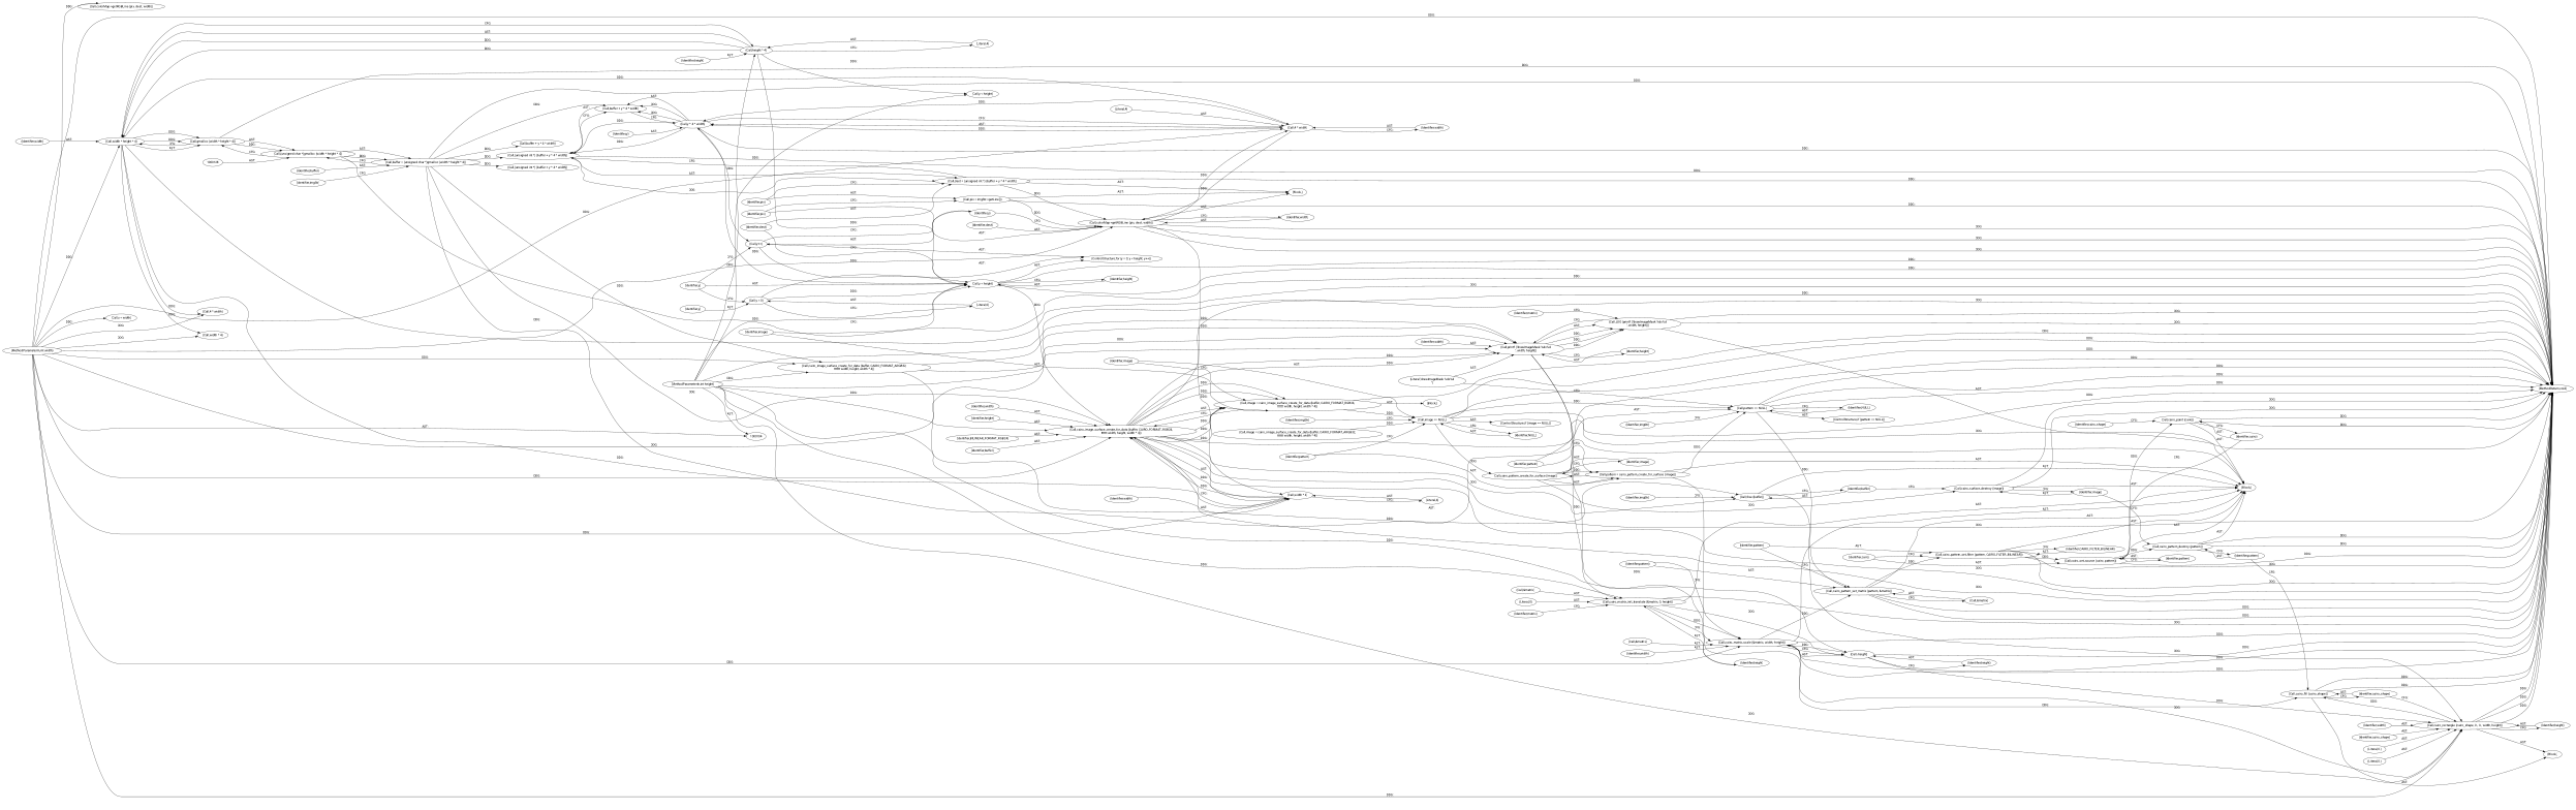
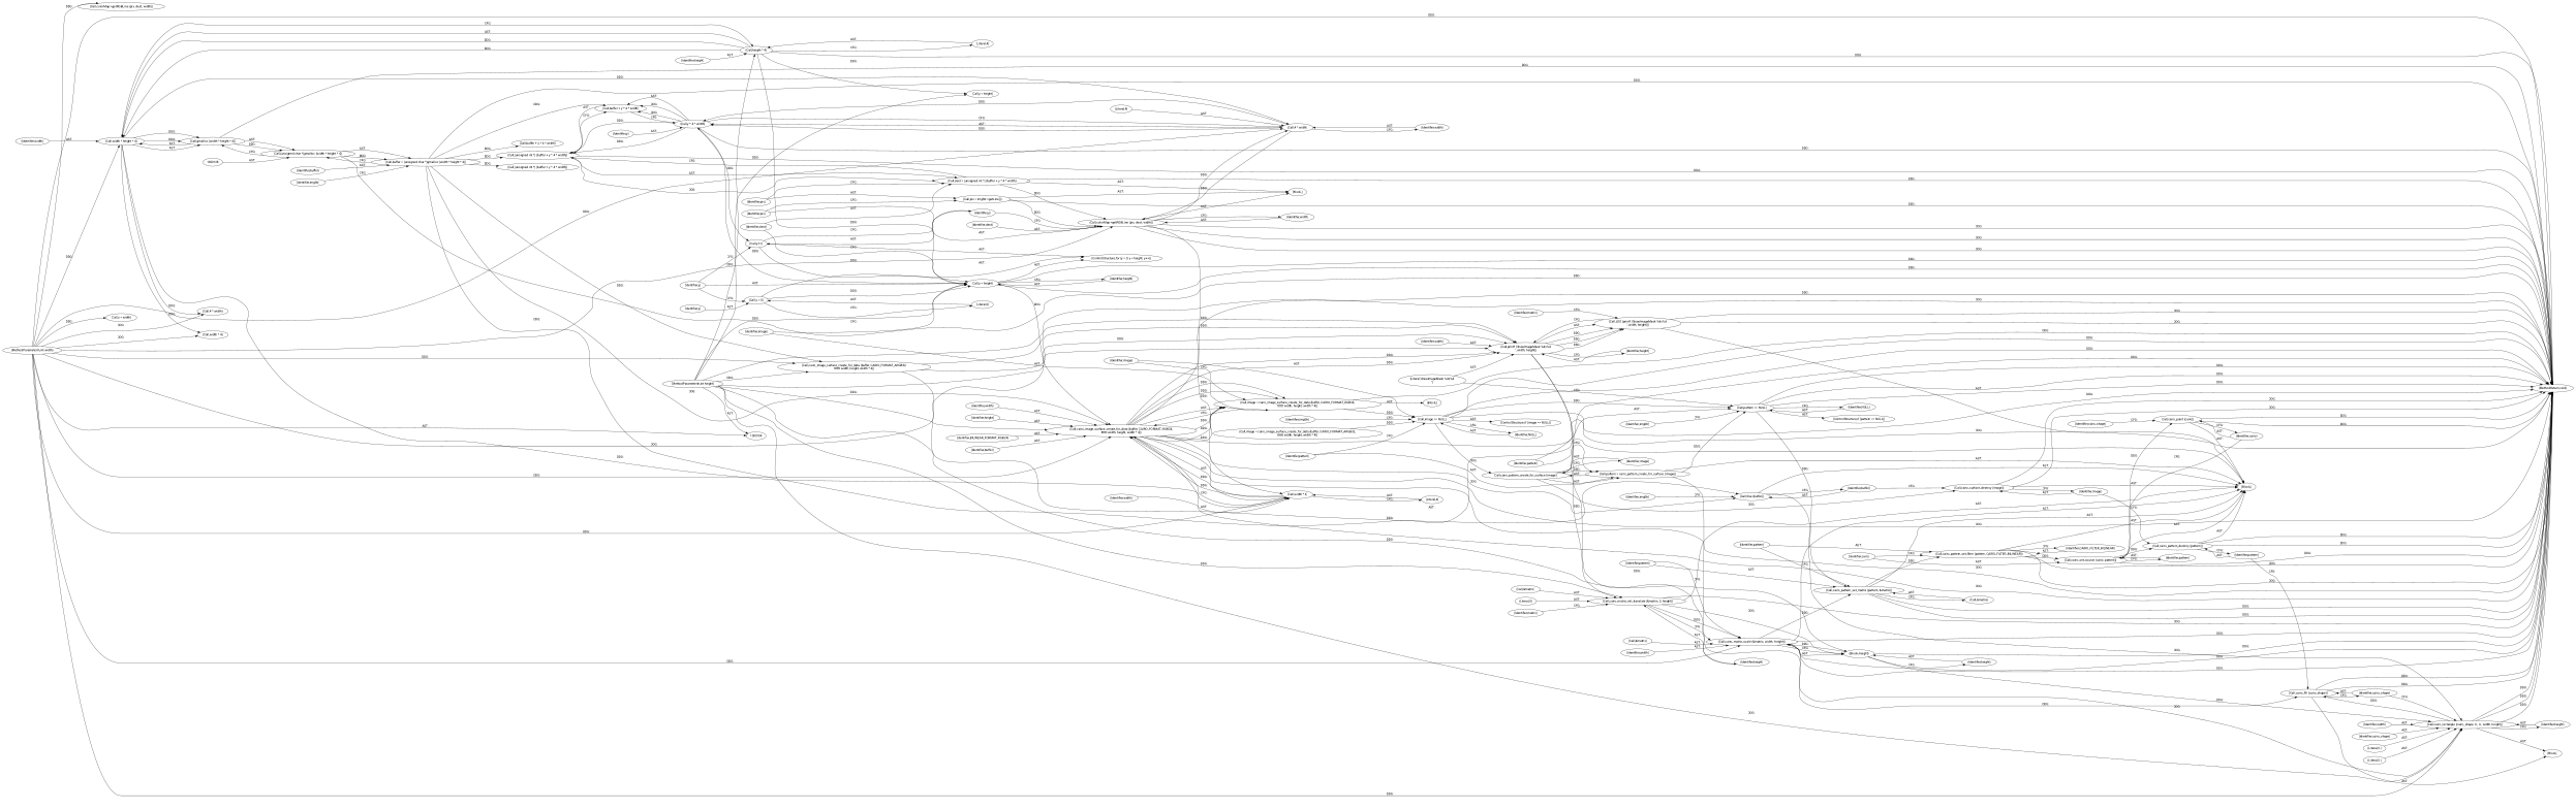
  digraph {
    fontname=Roboto
    rankdir=LR
    node [fontname=Roboto]
    edge [fontname=Roboto]
    n1 [label="(Call,cairo_image_surface_create_for_data (buffer, CAIRO_FORMAT_RGB24,\n\t\t\t\t\t\t width, height, width * 4))"]
    n2 [label="(Call,width * 4)"]
    n3 [label="(Call,image = cairo_image_surface_create_for_data (buffer, CAIRO_FORMAT_RGB24,\n\t\t\t\t\t\t width, height, width * 4))"]
    n4 [label="(Call,printf (\"drawImageMask %dx%d\n\", width, height))"]
    n5 [label="(Call,free (buffer))"]
    n6 [label="(MethodReturn,void)"]
    n7 [label="(Literal,4)"]
    n8 [label="(Call,image == NULL)"]
    n9 [label="(Block,)"]
    n10 [label="(Call,cairo_matrix_scale (&matrix, width, -height))"]
    n11 [label="(Call,cairo_matrix_init_translate (&matrix, 0, height))"]
    n12 [label="(Call,LOG (printf (\"drawImageMask %dx%d\n\", width, height)))"]
    n13 [label="(Identifier,height)"]
    n14 [label="(Block,)"]
    n15 [label="(Call,cairo_rectangle (cairo_shape, 0., 0., width, height))"]
    n16 [label="(Identifier,buffer)"]
    n17 [label="(Call,buffer = (unsigned char *)gmalloc (width * height * 4))"]
    n18 [label="(Call,(unsigned char *)gmalloc (width * height * 4))"]
    n19 [label="(Call,(unsigned int *) (buffer + y * 4 * width))"]
    n20 [label="(Call,buffer + y * 4 * width)"]
    n21 [label="(Call,cairo_image_surface_create_for_data (buffer, CAIRO_FORMAT_ARGB32,\n\t\t\t\t\t\t width, height, width * 4))"]
    n22 [label="(Call,buffer + y * 4 * width)"]
    n23 [label="(Call,(unsigned int *) (buffer + y * 4 * width))"]
    n24 [label="(Call,gmalloc (width * height * 4))"]
    n25 [label="(Call,dest = (unsigned int *) (buffer + y * 4 * width))"]
    n26 [label="(Call,y * 4 * width)"]
    n27 [label="(Call,width * height * 4)"]
    n28 [label="(Call,height * 4)"]
    n29 [label="(Call,4 * width)"]
    n30 [label="(Call,4 * width)"]
    n31 [label="(Call,width * 4)"]
    n32 [label="(Call,y < height)"]
    n33 [label="(Call,y < height)"]
    n34 [label="(Literal,4)"]
    n35 [label="(Call,colorMap->getRGBLine (pix, dest, width))"]
    n36 [label="(Identifier,width)"]
    n37 [label="(MethodParameterIn,int width)"]
    n38 [label="(Call,x < width)"]
    n39 [label="(Call,colorMap->getRGBLine (pix, dest, width))"]
    1000104
    n41 [label="(Identifier,width)"]
    n42 [label="(Block,)"]
-   n43 [label="(Call,-height)"]
+   n43 [label="(Block,-height)"]
    n44 [label="(Call,cairo_pattern_set_matrix (pattern, &matrix))"]
    n45 [label="(Call,cairo_fill (cairo_shape))"]
    n46 [label="(Identifier,height)"]
    n47 [label="(Block,)"]
    n48 [label="(Identifier,height)"]
    n49 [label="(ControlStructure,for (y = 0; y < height; y++))"]
    n50 [label="(MethodParameterIn,int height)"]
    n51 [label="(Identifier,height)"]
    n52 [label="(Identifier,height)"]
    n53 [label="(Call,pix = imgStr->getLine())"]
    n54 [label="(Call,y++)"]
    n55 [label="(Identifier,y)"]
    n56 [label="(Call,y = 0)"]
    n57 [label="(Literal,0)"]
    n58 [label="(Call,cairo_pattern_create_for_surface (image))"]
    n59 [label="(Call,pattern == NULL)"]
    n60 [label="(ControlStructure,if (image == NULL))"]
    n61 [label="(Identifier,NULL)"]
    n62 [label="(Call,pattern = cairo_pattern_create_for_surface (image))"]
    n63 [label="(Call,cairo_surface_destroy (image))"]
    n64 [label="(Identifier,image)"]
    n65 [label="(ControlStructure,if (pattern == NULL))"]
    n66 [label="(Identifier,NULL)"]
    n67 [label="(Identifier,image)"]
    n68 [label="(Call,cairo_pattern_set_filter (pattern, CAIRO_FILTER_BILINEAR))"]
    n69 [label="(Call,&matrix)"]
    n70 [label="(Call,cairo_set_source (cairo, pattern))"]
    n71 [label="(Identifier,CAIRO_FILTER_BILINEAR)"]
    n72 [label="(Call,cairo_paint (cairo))"]
    n73 [label="(Call,cairo_pattern_destroy (pattern))"]
    n74 [label="(Identifier,pattern)"]
    n75 [label="(Identifier,cairo)"]
    n76 [label="(Identifier,pattern)"]
    n77 [label="(Identifier,cairo_shape)"]
    n78 [label="(Literal,0.)"]
    n79 [label="(Call,&matrix)"]
    n80 [label="(Identifier,height)"]
    n81 [label="(Identifier,y)"]
    n82 [label="(Literal,\"drawImageMask %dx%d\n\")"]
    n83 [label="(Identifier,buffer)"]
    n84 [label="(Identifier,y)"]
    n85 [label="(Identifier,matrix)"]
    n86 [label="(Identifier,dest)"]
    n87 [label="(Identifier,imgStr)"]
    n88 [label="(Identifier,width)"]
    n89 [label="(Identifier,buffer)"]
    n90 [label="(Identifier,imgStr)"]
    n91 [label="(Identifier,width)"]
    n92 [label="(Identifier,pattern)"]
    n93 [label="(Identifier,image)"]
    n94 [label="(Identifier,pix)"]
    n95 [label="(Literal,0)"]
    n96 [label="(Identifier,width)"]
    n97 [label="(Identifier,imgStr)"]
    n98 [label="(Identifier,pattern)"]
    n99 [label="(Identifier,cairo_shape)"]
    n100 [label="(Call,image = cairo_image_surface_create_for_data (buffer, CAIRO_FORMAT_ARGB32,\n\t\t\t\t\t\t width, height, width * 4))"]
    n101 [label="(Identifier,width)"]
    n102 [label="(Literal,0.)"]
    n103 [label="(Literal,4)"]
    n104 [label="(Identifier,cairo)"]
    n105 [label="(Identifier,cairo_shape)"]
    n106 [label="(Identifier,pattern)"]
    n107 [label="(Identifier,height)"]
    n108 [label="(Identifier,width)"]
    n109 [label="(Identifier,width)"]
    n110 [label="(Call,&matrix)"]
    n111 [label="(Identifier,matrix)"]
    n112 [label="(Identifier,imgStr)"]
    n113 [label="(Identifier,image)"]
    n114 [label="(Identifier,dest)"]
    n115 [label="(Identifier,pattern)"]
    n116 [label="(Identifier,pix)"]
    n117 [label="(Identifier,y)"]
    n118 [label="(Identifier,BILINEAR_FORMAT_RGB24)"]
    1000128
    n1 -> n2 [label="CFG: "]
    n1 -> n3 [label="AST: "]
    n1 -> n3 [label="DDG: "]
    n1 -> n3 [label="DDG: "]
    n1 -> n3 [label="DDG: "]
    n1 -> n3 [label="DDG: "]
    n1 -> n3 [label="DDG: "]
    n1 -> n4 [label="DDG: "]
    n1 -> n4 [label="DDG: "]
    n1 -> n5 [label="DDG: "]
    n1 -> n6 [label="DDG: "]
    n1 -> n6 [label="DDG: "]
    n1 -> n6 [label="DDG: "]
    n1 -> n6 [label="DDG: "]
    n1 -> n6 [label="DDG: "]
    n2 -> n1 [label="AST: "]
    n2 -> n1 [label="DDG: "]
    n2 -> n1 [label="DDG: "]
    n2 -> n7 [label="CFG: "]
    n3 -> n1 [label="CFG: "]
    n3 -> n6 [label="DDG: "]
    n3 -> n8 [label="DDG: "]
    n3 -> n9 [label="AST: "]
    n4 -> n10 [label="DDG: "]
    n4 -> n11 [label="DDG: "]
    n4 -> n12 [label="AST: "]
    n4 -> n12 [label="DDG: "]
    n4 -> n12 [label="DDG: "]
    n4 -> n12 [label="DDG: "]
    n4 -> n13 [label="CFG: "]
    n5 -> n14 [label="AST: "]
    n5 -> n15 [label="DDG: "]
    n5 -> n16 [label="CFG: "]
    n7 -> n2 [label="AST: "]
    n8 -> n6 [label="DDG: "]
    n8 -> n6 [label="DDG: "]
    n8 -> n6 [label="DDG: "]
    n8 -> n58 [label="DDG: "]
    n8 -> n59 [label="DDG: "]
    n8 -> n60 [label="AST: "]
    n8 -> n61 [label="CFG: "]
    n10 -> n6 [label="DDG: "]
    n10 -> n6 [label="DDG: "]
    n10 -> n6 [label="DDG: "]
    n10 -> n14 [label="AST: "]
    n10 -> n15 [label="DDG: "]
    n10 -> n43 [label="CFG: "]
    n10 -> n44 [label="DDG: "]
    n11 -> n6 [label="DDG: "]
    n11 -> n10 [label="DDG: "]
    n11 -> n14 [label="AST: "]
    n11 -> n43 [label="DDG: "]
    n11 -> n51 [label="CFG: "]
    n12 -> n4 [label="CFG: "]
    n12 -> n6 [label="DDG: "]
    n12 -> n6 [label="DDG: "]
    n12 -> n14 [label="AST: "]
    n13 -> n4 [label="AST: "]
    n15 -> n6 [label="DDG: "]
    n15 -> n6 [label="DDG: "]
    n15 -> n6 [label="DDG: "]
    n15 -> n45 [label="DDG: "]
    n15 -> n46 [label="CFG: "]
    n15 -> n47 [label="AST: "]
    n16 -> n5 [label="AST: "]
    n16 -> n63 [label="CFG: "]
    n17 -> n1 [label="DDG: "]
    n17 -> n6 [label="DDG: "]
    n17 -> n14 [label="AST: "]
    n17 -> n18 [label="CFG: "]
    n17 -> n19 [label="DDG: "]
    n17 -> n20 [label="DDG: "]
    n17 -> n21 [label="DDG: "]
    n17 -> n22 [label="DDG: "]
    n17 -> n23 [label="DDG: "]
    n18 -> n6 [label="DDG: "]
    n18 -> n17 [label="AST: "]
    n18 -> n17 [label="DDG: "]
    n18 -> n24 [label="CFG: "]
    n19 -> n6 [label="DDG: "]
    n19 -> n20 [label="CFG: "]
    n19 -> n25 [label="AST: "]
    n19 -> n25 [label="DDG: "]
    n20 -> n19 [label="AST: "]
    n20 -> n26 [label="CFG: "]
    n21 -> n4 [label="DDG: "]
    n21 -> n4 [label="DDG: "]
    n21 -> n5 [label="DDG: "]
    n24 -> n6 [label="DDG: "]
    n24 -> n18 [label="AST: "]
    n24 -> n18 [label="DDG: "]
-   n24 -> n27 [label="CFG: "]
+   n24 -> n27 [label="AST: "]
    n25 -> n6 [label="DDG: "]
    n25 -> n19 [label="CFG: "]
    n25 -> n35 [label="DDG: "]
    n25 -> n42 [label="AST: "]
    n26 -> n6 [label="DDG: "]
    n26 -> n19 [label="DDG: "]
    n26 -> n19 [label="DDG: "]
    n26 -> n20 [label="AST: "]
    n26 -> n20 [label="DDG: "]
    n26 -> n20 [label="DDG: "]
    n26 -> n29 [label="CFG: "]
    n26 -> n54 [label="DDG: "]
    n27 -> n2 [label="DDG: "]
-   n27 -> n6 [label="DDG: "]
+   n28 -> n6 [label="DDG: "]
    n27 -> n24 [label="AST: "]
    n27 -> n24 [label="DDG: "]
    n27 -> n24 [label="DDG: "]
    n27 -> n28 [label="CFG: "]
    n27 -> n29 [label="DDG: "]
    n27 -> n30 [label="DDG: "]
    n27 -> n31 [label="DDG: "]
    n28 -> n27 [label="AST: "]
    n28 -> n27 [label="DDG: "]
    n28 -> n27 [label="DDG: "]
    n28 -> n32 [label="DDG: "]
    n28 -> n33 [label="DDG: "]
    n28 -> n34 [label="CFG: "]
    n29 -> n26 [label="AST: "]
    n29 -> n26 [label="DDG: "]
    n29 -> n26 [label="DDG: "]
    n29 -> n35 [label="DDG: "]
    n29 -> n36 [label="CFG: "]
    n32 -> n1 [label="DDG: "]
    n32 -> n6 [label="DDG: "]
    n32 -> n6 [label="DDG: "]
    n32 -> n26 [label="DDG: "]
    n32 -> n48 [label="CFG: "]
    n32 -> n49 [label="AST: "]
    n34 -> n28 [label="AST: "]
    n35 -> n2 [label="DDG: "]
    n35 -> n6 [label="DDG: "]
    n35 -> n6 [label="DDG: "]
    n35 -> n6 [label="DDG: "]
    n35 -> n29 [label="DDG: "]
    n35 -> n41 [label="CFG: "]
    n35 -> n42 [label="AST: "]
    n36 -> n29 [label="AST: "]
    n37 -> n1 [label="DDG: "]
    n37 -> n2 [label="DDG: "]
    n37 -> n4 [label="DDG: "]
    n37 -> n6 [label="DDG: "]
    n37 -> n10 [label="DDG: "]
    n37 -> n15 [label="DDG: "]
    n37 -> n21 [label="DDG: "]
    n37 -> n27 [label="DDG: "]
    n37 -> n29 [label="DDG: "]
    n37 -> n30 [label="DDG: "]
    n37 -> n31 [label="DDG: "]
    n37 -> n35 [label="DDG: "]
    n37 -> n38 [label="DDG: "]
    n37 -> n39 [label="DDG: "]
    n37 -> 1000104 [label="AST: "]
    n41 -> n35 [label="AST: "]
    n43 -> n6 [label="DDG: "]
    n43 -> n10 [label="AST: "]
    n43 -> n10 [label="DDG: "]
    n43 -> n15 [label="DDG: "]
    n43 -> n52 [label="CFG: "]
    n44 -> n6 [label="DDG: "]
    n44 -> n6 [label="DDG: "]
    n44 -> n14 [label="AST: "]
    n44 -> n68 [label="DDG: "]
    n44 -> n69 [label="CFG: "]
    n45 -> n6 [label="DDG: "]
    n45 -> n6 [label="DDG: "]
    n45 -> n47 [label="AST: "]
    n45 -> n77 [label="CFG: "]
    n46 -> n15 [label="AST: "]
    n48 -> n32 [label="AST: "]
    n50 -> n1 [label="DDG: "]
    n50 -> n4 [label="DDG: "]
    n50 -> n6 [label="DDG: "]
    n50 -> n11 [label="DDG: "]
    n50 -> n15 [label="DDG: "]
    n50 -> n21 [label="DDG: "]
    n50 -> n28 [label="DDG: "]
    n50 -> n32 [label="DDG: "]
    n50 -> n33 [label="DDG: "]
    n50 -> 1000104 [label="AST: "]
    n50 -> n43 [label="DDG: "]
    n51 -> n11 [label="AST: "]
    n52 -> n43 [label="AST: "]
    n53 -> n6 [label="DDG: "]
    n53 -> n35 [label="DDG: "]
    n53 -> n42 [label="AST: "]
    n54 -> n32 [label="DDG: "]
    n54 -> n49 [label="AST: "]
    n54 -> n55 [label="CFG: "]
    n55 -> n35 [label="CFG: "]
    n55 -> n54 [label="AST: "]
    n56 -> n32 [label="DDG: "]
    n56 -> n49 [label="AST: "]
    n56 -> n57 [label="CFG: "]
    n57 -> n56 [label="AST: "]
    n58 -> n6 [label="DDG: "]
    n58 -> n62 [label="AST: "]
    n58 -> n62 [label="DDG: "]
    n58 -> n63 [label="DDG: "]
    n58 -> n64 [label="CFG: "]
    n59 -> n6 [label="DDG: "]
    n59 -> n6 [label="DDG: "]
    n59 -> n6 [label="DDG: "]
    n59 -> n44 [label="DDG: "]
    n59 -> n65 [label="AST: "]
    n59 -> n66 [label="CFG: "]
    n61 -> n8 [label="AST: "]
    n62 -> n14 [label="AST: "]
    n62 -> n45 [label="DDG: "]
    n62 -> n58 [label="AST: "]
    n62 -> n59 [label="DDG: "]
    n63 -> n6 [label="DDG: "]
    n63 -> n6 [label="DDG: "]
    n63 -> n14 [label="AST: "]
    n63 -> n67 [label="CFG: "]
    n64 -> n58 [label="AST: "]
    n66 -> n59 [label="AST: "]
    n67 -> n63 [label="AST: "]
    n67 -> n73 [label="CFG: "]
    n68 -> n6 [label="DDG: "]
    n68 -> n6 [label="DDG: "]
    n68 -> n14 [label="AST: "]
    n68 -> n70 [label="DDG: "]
    n68 -> n71 [label="CFG: "]
    n69 -> n44 [label="AST: "]
    n70 -> n6 [label="DDG: "]
    n70 -> n14 [label="AST: "]
    n70 -> n72 [label="DDG: "]
    n70 -> n73 [label="DDG: "]
    n70 -> n74 [label="CFG: "]
    n71 -> n68 [label="AST: "]
    n72 -> n6 [label="DDG: "]
    n72 -> n6 [label="DDG: "]
    n72 -> n14 [label="AST: "]
    n72 -> n75 [label="CFG: "]
    n73 -> n6 [label="DDG: "]
    n73 -> n6 [label="DDG: "]
    n73 -> n14 [label="AST: "]
    n73 -> n76 [label="CFG: "]
    n74 -> n70 [label="AST: "]
    n75 -> n70 [label="CFG: "]
    n75 -> n72 [label="AST: "]
    n76 -> n45 [label="CFG: "]
    n76 -> n73 [label="AST: "]
    n77 -> n15 [label="CFG: "]
    n77 -> n45 [label="AST: "]
    n78 -> n15 [label="AST: "]
    n79 -> n11 [label="AST: "]
    n80 -> n28 [label="AST: "]
    n81 -> n26 [label="AST: "]
    n82 -> n4 [label="AST: "]
    n82 -> n59 [label="CFG: "]
    n83 -> n1 [label="AST: "]
    n84 -> n56 [label="AST: "]
    n85 -> n12 [label="CFG: "]
    n86 -> n25 [label="AST: "]
    n86 -> n32 [label="CFG: "]
    n87 -> n8 [label="CFG: "]
    n88 -> n15 [label="AST: "]
    n89 -> n17 [label="AST: "]
    n90 -> n5 [label="CFG: "]
    n91 -> n1 [label="AST: "]
    n92 -> n8 [label="CFG: "]
    n92 -> n62 [label="AST: "]
    n93 -> n3 [label="AST: "]
    n93 -> n32 [label="CFG: "]
    n94 -> n35 [label="AST: "]
    n94 -> n53 [label="CFG: "]
    n95 -> n11 [label="AST: "]
    n96 -> n10 [label="AST: "]
    n97 -> n17 [label="CFG: "]
    n98 -> n44 [label="CFG: "]
    n98 -> n68 [label="AST: "]
    n99 -> n15 [label="AST: "]
    n100 -> n8 [label="DDG: "]
    n101 -> n27 [label="AST: "]
    n102 -> n15 [label="AST: "]
    n103 -> n29 [label="AST: "]
    n104 -> n68 [label="CFG: "]
    n104 -> n70 [label="AST: "]
    n105 -> n72 [label="CFG: "]
    n106 -> n59 [label="AST: "]
    n106 -> n62 [label="CFG: "]
    n107 -> n1 [label="AST: "]
    n108 -> n4 [label="AST: "]
    n109 -> n2 [label="AST: "]
    n110 -> n10 [label="AST: "]
    n111 -> n11 [label="CFG: "]
    n112 -> n59 [label="CFG: "]
    n113 -> n3 [label="CFG: "]
    n113 -> n8 [label="AST: "]
    n114 -> n35 [label="AST: "]
    n115 -> n10 [label="CFG: "]
    n115 -> n44 [label="AST: "]
    n116 -> n25 [label="CFG: "]
    n116 -> n53 [label="AST: "]
    n117 -> n32 [label="AST: "]
    n117 -> n54 [label="CFG: "]
    n117 -> n56 [label="CFG: "]
    n118 -> n1 [label="AST: "]
    1000128 -> n18 [label="AST: "]
  }
